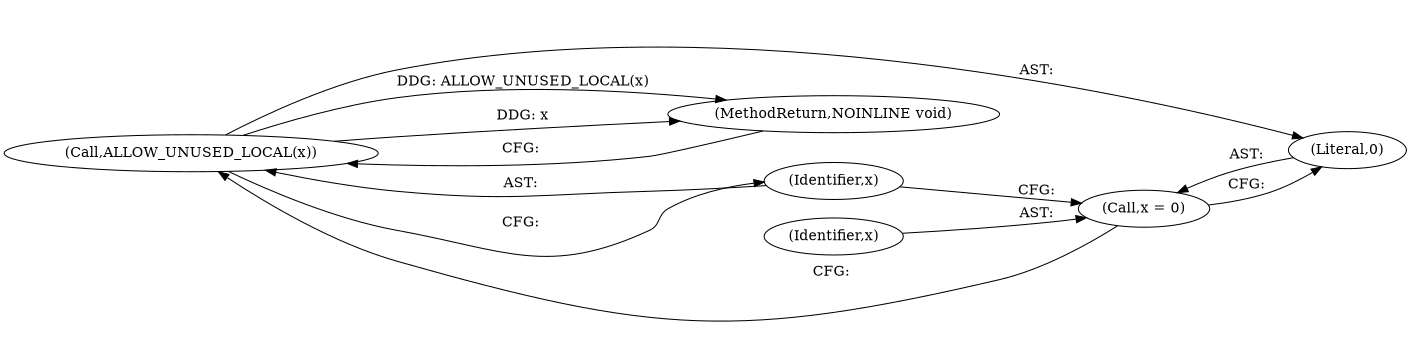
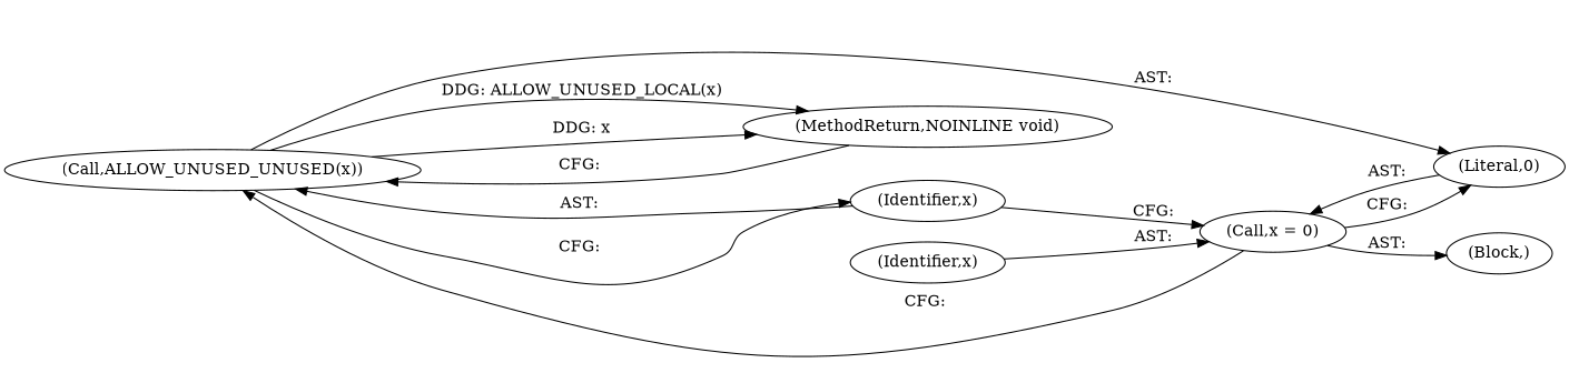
  digraph {
    rankdir=LR
-   n1 [label="(Call,ALLOW_UNUSED_LOCAL(x))"]
+   n1 [label="(Call,ALLOW_UNUSED_UNUSED(x))"]
    n2 [label="(Identifier,x)"]
    n3 [label="(MethodReturn,NOINLINE void)"]
    n4 [label="(Literal,0)"]
    n5 [label="(Call,x = 0)"]
+   n6 [label="(Block,)"]
    n7 [label="(Identifier,x)"]
    n1 -> n2 [label="CFG: "]
    n1 -> n3 [label="DDG: ALLOW_UNUSED_LOCAL(x)"]
    n1 -> n3 [label="DDG: x"]
    n1 -> n4 [label="AST: "]
    n2 -> n1 [label="AST: "]
    n2 -> n5 [label="CFG: "]
    n3 -> n1 [label="CFG: "]
    n4 -> n5 [label="AST: "]
    n5 -> n1 [label="CFG: "]
    n5 -> n4 [label="CFG: "]
+   n5 -> n6 [label="AST: "]
    n7 -> n5 [label="AST: "]
  }
